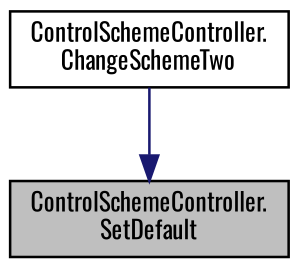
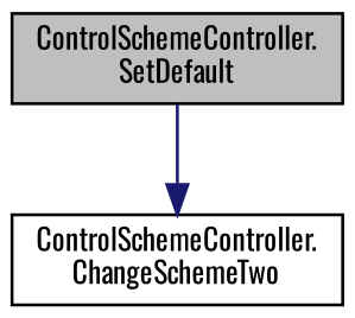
  digraph {
    rankdir=TB
    fontname=Oswald
    node [color=black fontname=Oswald fontsize=10 shape=record style=filled]
    n1 [fillcolor=grey75 fontcolor=black height=0.2 label="ControlSchemeController.\lSetDefault" width=0.4]
    n2 [fillcolor=white height=0.2 label="ControlSchemeController.\lChangeSchemeTwo" width=0.4]
-   n2 -> n1 [color=midnightblue fontname=Oswald fontsize=10 labelfontname=Helvetica labelfontsize=10 style=solid]
+   n1 -> n2 [color=midnightblue fontname=Oswald fontsize=10 labelfontname=Helvetica labelfontsize=10 style=solid]
  }
